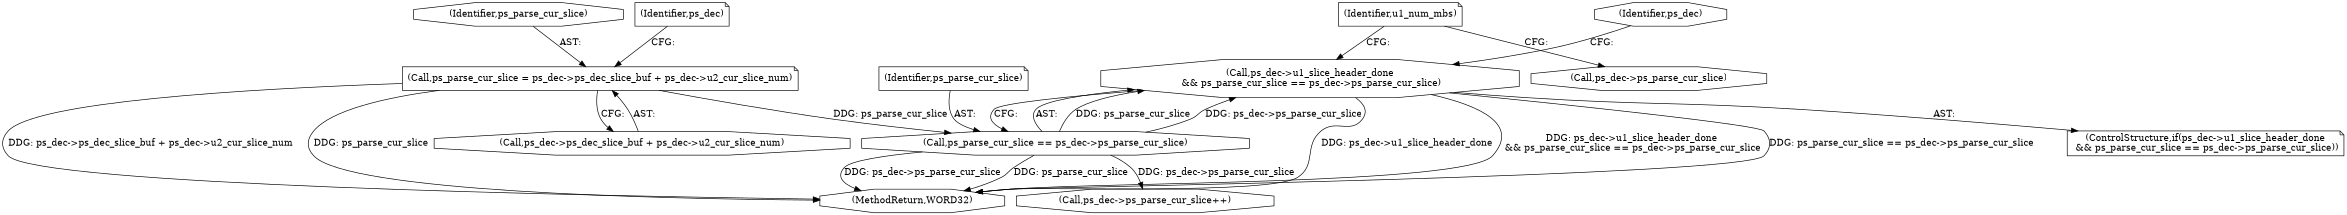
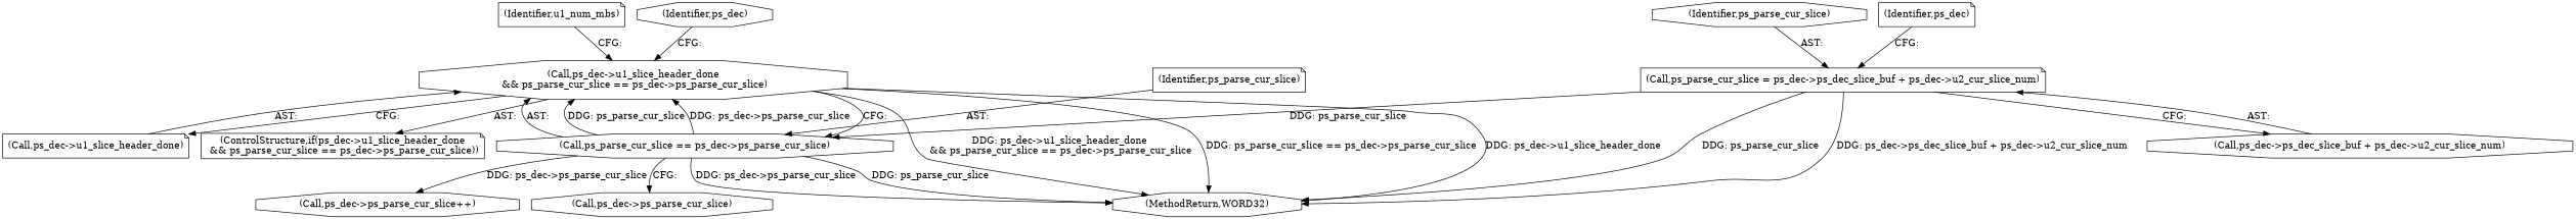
  digraph {
    node [shape=octagon]
    n1 [label="(Call,ps_dec->u1_slice_header_done\n && ps_parse_cur_slice == ps_dec->ps_parse_cur_slice)"]
    n2 [label="(Call,ps_parse_cur_slice == ps_dec->ps_parse_cur_slice)"]
    n3 [label="(MethodReturn,WORD32)"]
    n4 [label="(ControlStructure,if(ps_dec->u1_slice_header_done\n && ps_parse_cur_slice == ps_dec->ps_parse_cur_slice))" shape=note]
+   n5 [label="(Call,ps_dec->u1_slice_header_done)" shape=note]
    n6 [label="(Call,ps_dec->ps_parse_cur_slice)"]
    n7 [label="(Call,ps_dec->ps_parse_cur_slice++)"]
    n8 [label="(Call,ps_parse_cur_slice = ps_dec->ps_dec_slice_buf + ps_dec->u2_cur_slice_num)" shape=note]
    n9 [label="(Call,ps_dec->ps_dec_slice_buf + ps_dec->u2_cur_slice_num)"]
    n10 [label="(Identifier,ps_parse_cur_slice)"]
    n11 [label="(Identifier,u1_num_mbs)" shape=note]
    n12 [label="(Identifier,ps_dec)" shape=note]
    n13 [label="(Identifier,ps_parse_cur_slice)" shape=note]
    n14 [label="(Identifier,ps_dec)"]
    n1 -> n2 [label="CFG: "]
    n1 -> n3 [label="DDG: ps_dec->u1_slice_header_done"]
    n1 -> n3 [label="DDG: ps_dec->u1_slice_header_done\n && ps_parse_cur_slice == ps_dec->ps_parse_cur_slice"]
    n1 -> n3 [label="DDG: ps_parse_cur_slice == ps_dec->ps_parse_cur_slice"]
    n1 -> n4 [label="AST: "]
+   n1 -> n5 [label="CFG: "]
    n2 -> n1 [label="AST: "]
    n2 -> n1 [label="DDG: ps_parse_cur_slice"]
    n2 -> n1 [label="DDG: ps_dec->ps_parse_cur_slice"]
    n2 -> n3 [label="DDG: ps_dec->ps_parse_cur_slice"]
    n2 -> n3 [label="DDG: ps_parse_cur_slice"]
-   n11 -> n6 [label="CFG: "]
+   n2 -> n6 [label="CFG: "]
    n2 -> n7 [label="DDG: ps_dec->ps_parse_cur_slice"]
+   n5 -> n1 [label="AST: "]
    n8 -> n2 [label="DDG: ps_parse_cur_slice"]
    n8 -> n3 [label="DDG: ps_dec->ps_dec_slice_buf + ps_dec->u2_cur_slice_num"]
    n8 -> n3 [label="DDG: ps_parse_cur_slice"]
    n8 -> n9 [label="CFG: "]
    n9 -> n8 [label="AST: "]
    n10 -> n8 [label="AST: "]
    n11 -> n1 [label="CFG: "]
    n12 -> n8 [label="CFG: "]
    n13 -> n2 [label="AST: "]
    n14 -> n1 [label="CFG: "]
  }
